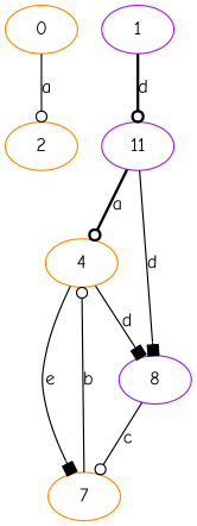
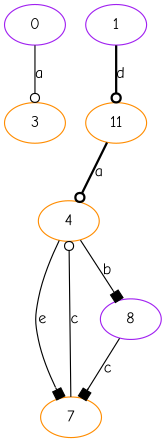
  strict digraph {
    fontname="Comic Neue"
    node [color=darkorange fontname="Comic Neue"]
    edge [arrowhead=odot fontname="Comic Neue" style=solid]
-   0
-   2
+   0 [color=purple]
+   2 [label=3]
    1 [color=purple]
-   11 [color=purple]
+   11
    4
    8 [color=purple]
    7
    0 -> 2 [label=a]
    1 -> 11 [label=d style=bold]
    11 -> 4 [label=a style=bold]
-   11 -> 8 [arrowhead=box label=d]
-   4 -> 8 [arrowhead=box label=d]
+   4 -> 8 [arrowhead=box label=b]
    4 -> 7 [arrowhead=box label=e]
-   8 -> 7 [label=c]
-   7 -> 4 [label=b]
+   8 -> 7 [arrowhead=box label=c]
+   7 -> 4 [label=c]
  }
